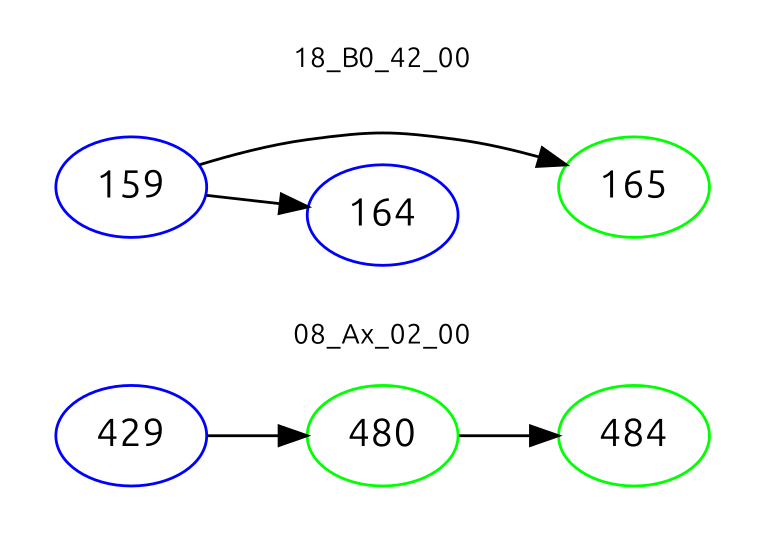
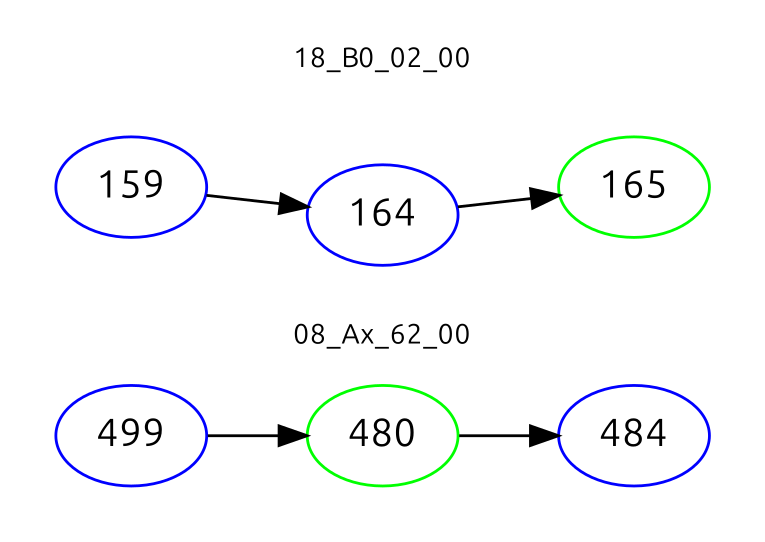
  digraph {
    fontname=Ubuntu
    rankdir=LR
    node [color=green fontname=Ubuntu]
    edge [color=black fontname=Ubuntu]
    n1 [label=480]
-   n2 [label=484]
-   n3 [color=blue label=429]
+   n2 [color=blue label=484]
+   n3 [color=blue label=499]
    n4 [color=blue label=159]
    n5 [color=blue label=164]
    n6 [label=165]
    subgraph cluster_1 {
      color=white
      fontsize=10
-     label="08_Ax_02_00"
+     label="08_Ax_62_00"
      n1
      n2
      n3
    }
    subgraph cluster_2 {
      color=white
      fontsize=10
-     label="18_B0_42_00"
+     label="18_B0_02_00"
      n4
      n5
      n6
    }
    n1 -> n2
    n3 -> n1
    n4 -> n5
-   n4 -> n6
+   n5 -> n6
  }
